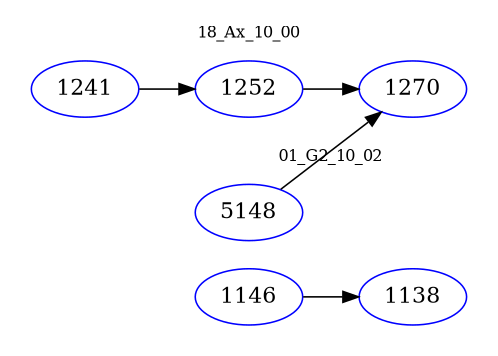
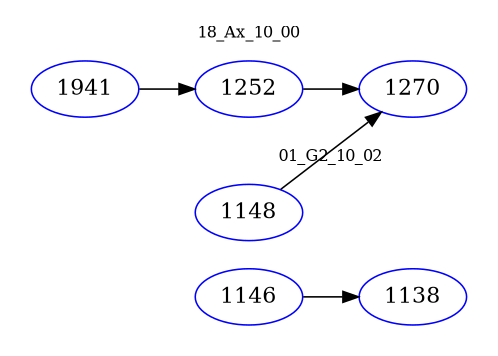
  digraph {
    rankdir=LR
    node [color=blue]
    edge [color=black]
-   n1 [label=1241]
+   n1 [label=1941]
    n2 [label=1252]
    n3 [label=1270]
-   n4 [label=5148]
+   n4 [label=1148]
    n5 [label=1146]
    n6 [label=1138]
    subgraph cluster_1 {
      color=white
      fontsize=10
      label="18_Ax_10_00"
      n1
      n2
      n3
    }
    subgraph cluster_2 {
      color=white
      fontsize=10
      label="01_G2_10_02"
      n4
      n5
      n6
    }
    n1 -> n2
    n2 -> n3
    n4 -> n3
    n5 -> n6
  }
